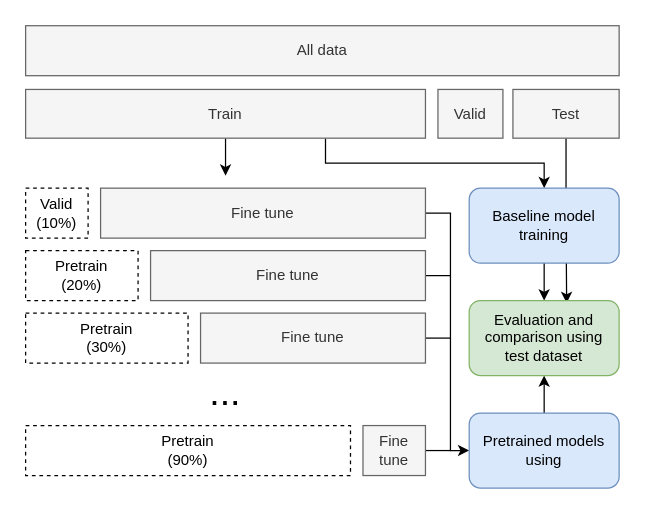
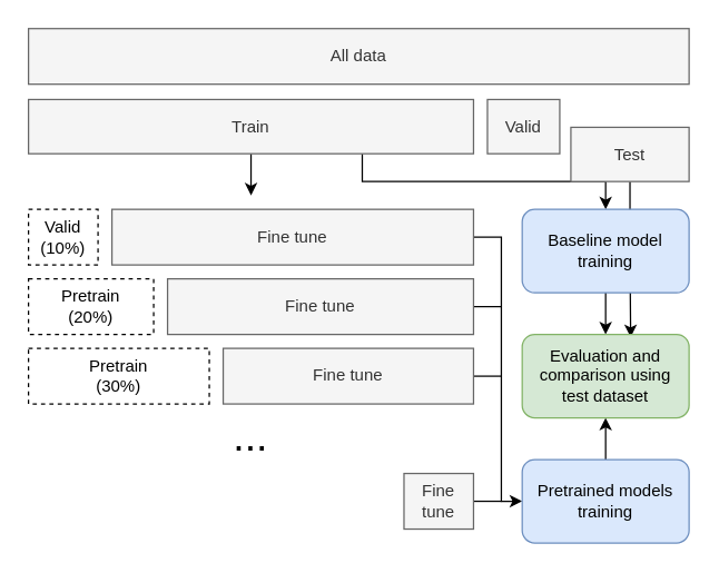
  <mxCell id="0" />
  <mxCell id="1" parent="0" />
  <mxCell id="2" value="All data" style="rounded=0;whiteSpace=wrap;html=1;fillColor=#f5f5f5;strokeColor=#666666;fontColor=#333333;" vertex="1" parent="1"><mxGeometry x="20" y="20" width="475" height="40" as="geometry" /></mxCell>
  <mxCell id="3" style="edgeStyle=orthogonalEdgeStyle;rounded=0;orthogonalLoop=1;jettySize=auto;html=1;exitX=0.5;exitY=1;exitDx=0;exitDy=0;" edge="1" parent="1" source="5"><mxGeometry relative="1" as="geometry"><mxPoint x="180" y="140" as="targetPoint" /></mxGeometry></mxCell>
  <mxCell id="4" style="edgeStyle=orthogonalEdgeStyle;rounded=0;orthogonalLoop=1;jettySize=auto;html=1;exitX=0.75;exitY=1;exitDx=0;exitDy=0;entryX=0.5;entryY=0;entryDx=0;entryDy=0;" edge="1" parent="1" source="5" target="23"><mxGeometry relative="1" as="geometry"><mxPoint x="420" y="130" as="targetPoint" /></mxGeometry></mxCell>
  <mxCell id="5" value="Train" style="rounded=0;whiteSpace=wrap;html=1;fillColor=#f5f5f5;strokeColor=#666666;fontColor=#333333;" vertex="1" parent="1"><mxGeometry x="20" y="71" width="320" height="39" as="geometry" /></mxCell>
  <mxCell id="6" value="Valid" style="rounded=0;whiteSpace=wrap;html=1;fillColor=#f5f5f5;strokeColor=#666666;fontColor=#333333;" vertex="1" parent="1"><mxGeometry x="350" y="71" width="52" height="39" as="geometry" /></mxCell>
  <mxCell id="7" style="edgeStyle=orthogonalEdgeStyle;rounded=0;orthogonalLoop=1;jettySize=auto;html=1;exitX=0.5;exitY=1;exitDx=0;exitDy=0;entryX=0.65;entryY=0.033;entryDx=0;entryDy=0;entryPerimeter=0;endArrow=classic;endFill=1;" edge="1" parent="1" source="8" target="26"><mxGeometry relative="1" as="geometry" /></mxCell>
- <mxCell id="8" value="Test" style="rounded=0;whiteSpace=wrap;html=1;fillColor=#f5f5f5;strokeColor=#666666;fontColor=#333333;" vertex="1" parent="1"><mxGeometry x="410" y="71" width="85" height="39" as="geometry" /></mxCell>
+ <mxCell id="8" value="Test" style="rounded=0;whiteSpace=wrap;html=1;fillColor=#f5f5f5;strokeColor=#666666;fontColor=#333333;" vertex="1" parent="1"><mxGeometry x="410" y="91" width="85" height="39" as="geometry" /></mxCell>
  <mxCell id="9" value="&lt;div&gt;Valid&lt;br&gt;(10%)&lt;br&gt;&lt;/div&gt;" style="rounded=0;whiteSpace=wrap;html=1;dashed=1;" vertex="1" parent="1"><mxGeometry x="20" y="150" width="50" height="40" as="geometry" /></mxCell>
  <mxCell id="10" style="edgeStyle=orthogonalEdgeStyle;rounded=0;orthogonalLoop=1;jettySize=auto;html=1;exitX=1;exitY=0.5;exitDx=0;exitDy=0;entryX=0;entryY=0.5;entryDx=0;entryDy=0;" edge="1" parent="1" source="11" target="25"><mxGeometry relative="1" as="geometry"><Array as="points"><mxPoint x="360" y="170" /><mxPoint x="360" y="360" /></Array></mxGeometry></mxCell>
  <mxCell id="11" value="Fine tune" style="rounded=0;whiteSpace=wrap;html=1;fillColor=#f5f5f5;strokeColor=#666666;fontColor=#333333;" vertex="1" parent="1"><mxGeometry x="80" y="150" width="260" height="40" as="geometry" /></mxCell>
  <mxCell id="12" value="&lt;div&gt;Pretrain&lt;br&gt;(20%)&lt;br&gt;&lt;/div&gt;" style="rounded=0;whiteSpace=wrap;html=1;dashed=1;" vertex="1" parent="1"><mxGeometry x="20" y="200" width="90" height="40" as="geometry" /></mxCell>
  <mxCell id="13" style="edgeStyle=orthogonalEdgeStyle;rounded=0;orthogonalLoop=1;jettySize=auto;html=1;exitX=1;exitY=0.5;exitDx=0;exitDy=0;endArrow=none;endFill=0;" edge="1" parent="1" source="14"><mxGeometry relative="1" as="geometry"><mxPoint x="360" y="220" as="targetPoint" /></mxGeometry></mxCell>
  <mxCell id="14" value="Fine tune" style="rounded=0;whiteSpace=wrap;html=1;fillColor=#f5f5f5;strokeColor=#666666;fontColor=#333333;" vertex="1" parent="1"><mxGeometry x="120" y="200" width="220" height="40" as="geometry" /></mxCell>
  <mxCell id="15" value="&lt;div&gt;Pretrain&lt;br&gt;(30%)&lt;br&gt;&lt;/div&gt;" style="rounded=0;whiteSpace=wrap;html=1;dashed=1;" vertex="1" parent="1"><mxGeometry x="20" y="250" width="130" height="40" as="geometry" /></mxCell>
  <mxCell id="16" style="edgeStyle=orthogonalEdgeStyle;rounded=0;orthogonalLoop=1;jettySize=auto;html=1;exitX=1;exitY=0.5;exitDx=0;exitDy=0;endArrow=none;endFill=0;" edge="1" parent="1" source="17"><mxGeometry relative="1" as="geometry"><mxPoint x="360" y="270" as="targetPoint" /></mxGeometry></mxCell>
  <mxCell id="17" value="Fine tune" style="rounded=0;whiteSpace=wrap;html=1;fillColor=#f5f5f5;strokeColor=#666666;fontColor=#333333;" vertex="1" parent="1"><mxGeometry x="160" y="250" width="180" height="40" as="geometry" /></mxCell>
  <mxCell id="18" value="&lt;font style=&quot;font-size: 30px&quot;&gt;...&lt;/font&gt;" style="text;html=1;strokeColor=none;fillColor=none;align=center;verticalAlign=middle;whiteSpace=wrap;rounded=0;dashed=1;" vertex="1" parent="1"><mxGeometry x="160" y="303" width="40" height="20" as="geometry" /></mxCell>
- <mxCell id="19" value="&lt;div&gt;Pretrain&lt;br&gt;(90%)&lt;br&gt;&lt;/div&gt;" style="rounded=0;whiteSpace=wrap;html=1;dashed=1;" vertex="1" parent="1"><mxGeometry x="20" y="340" width="260" height="40" as="geometry" /></mxCell>
  <mxCell id="20" style="edgeStyle=orthogonalEdgeStyle;rounded=0;orthogonalLoop=1;jettySize=auto;html=1;exitX=1;exitY=0.5;exitDx=0;exitDy=0;endArrow=none;endFill=0;" edge="1" parent="1" source="21"><mxGeometry relative="1" as="geometry"><mxPoint x="360" y="360" as="targetPoint" /></mxGeometry></mxCell>
  <mxCell id="21" value="Fine tune" style="rounded=0;whiteSpace=wrap;html=1;fillColor=#f5f5f5;strokeColor=#666666;fontColor=#333333;" vertex="1" parent="1"><mxGeometry x="290" y="340" width="50" height="40" as="geometry" /></mxCell>
  <mxCell id="22" style="edgeStyle=orthogonalEdgeStyle;rounded=0;orthogonalLoop=1;jettySize=auto;html=1;exitX=0.5;exitY=1;exitDx=0;exitDy=0;entryX=0.5;entryY=0;entryDx=0;entryDy=0;endArrow=classic;endFill=1;" edge="1" parent="1" source="23" target="26"><mxGeometry relative="1" as="geometry" /></mxCell>
  <mxCell id="23" value="Baseline model training" style="rounded=1;whiteSpace=wrap;html=1;fillColor=#dae8fc;strokeColor=#6c8ebf;" vertex="1" parent="1"><mxGeometry x="375" y="150" width="120" height="60" as="geometry" /></mxCell>
  <mxCell id="24" style="edgeStyle=orthogonalEdgeStyle;rounded=0;orthogonalLoop=1;jettySize=auto;html=1;exitX=0.5;exitY=0;exitDx=0;exitDy=0;entryX=0.5;entryY=1;entryDx=0;entryDy=0;endArrow=classic;endFill=1;" edge="1" parent="1" source="25" target="26"><mxGeometry relative="1" as="geometry" /></mxCell>
- <mxCell id="25" value="&lt;div&gt;Pretrained models&lt;/div&gt;&lt;div&gt;using&lt;br&gt;&lt;/div&gt;" style="rounded=1;whiteSpace=wrap;html=1;fillColor=#dae8fc;strokeColor=#6c8ebf;" vertex="1" parent="1"><mxGeometry x="375" y="330" width="120" height="60" as="geometry" /></mxCell>
+ <mxCell id="25" value="&lt;div&gt;Pretrained models&lt;/div&gt;&lt;div&gt;training&lt;br&gt;&lt;/div&gt;" style="rounded=1;whiteSpace=wrap;html=1;fillColor=#dae8fc;strokeColor=#6c8ebf;" vertex="1" parent="1"><mxGeometry x="375" y="330" width="120" height="60" as="geometry" /></mxCell>
  <mxCell id="26" value="&lt;div&gt;Evaluation and comparison using&lt;/div&gt;&lt;div&gt;test dataset&lt;br&gt;&lt;/div&gt;" style="rounded=1;whiteSpace=wrap;html=1;fillColor=#d5e8d4;strokeColor=#82b366;" vertex="1" parent="1"><mxGeometry x="375" y="240" width="120" height="60" as="geometry" /></mxCell>
